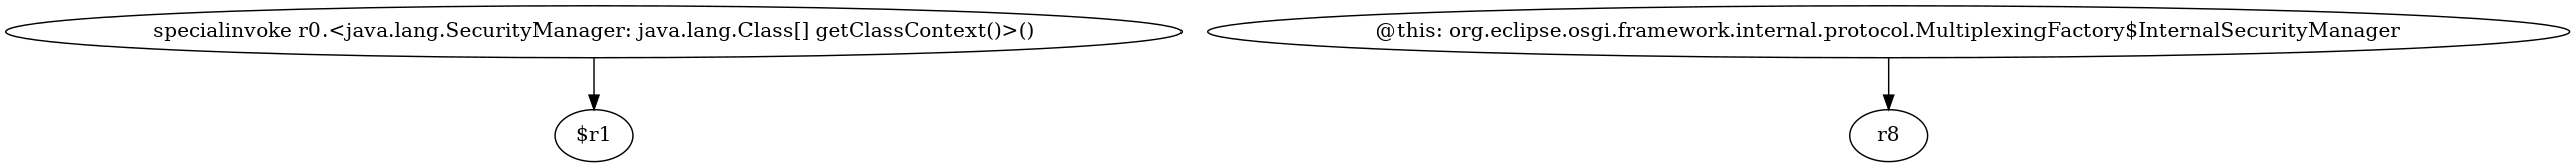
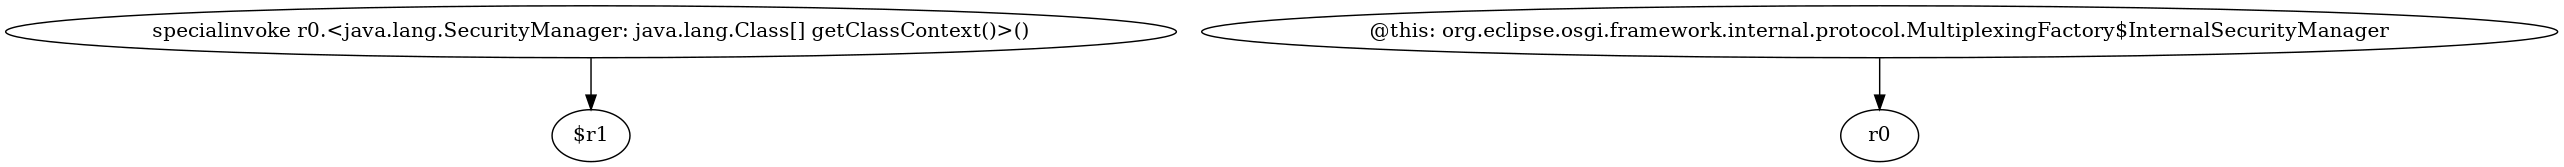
  digraph {
    n1 [label="specialinvoke r0.<java.lang.SecurityManager: java.lang.Class[] getClassContext()>()"]
    n2 [label="$r1"]
    n3 [label="@this: org.eclipse.osgi.framework.internal.protocol.MultiplexingFactory$InternalSecurityManager"]
-   n4 [label=r8]
+   n4 [label=r0]
    n1 -> n2
    n3 -> n4
  }
